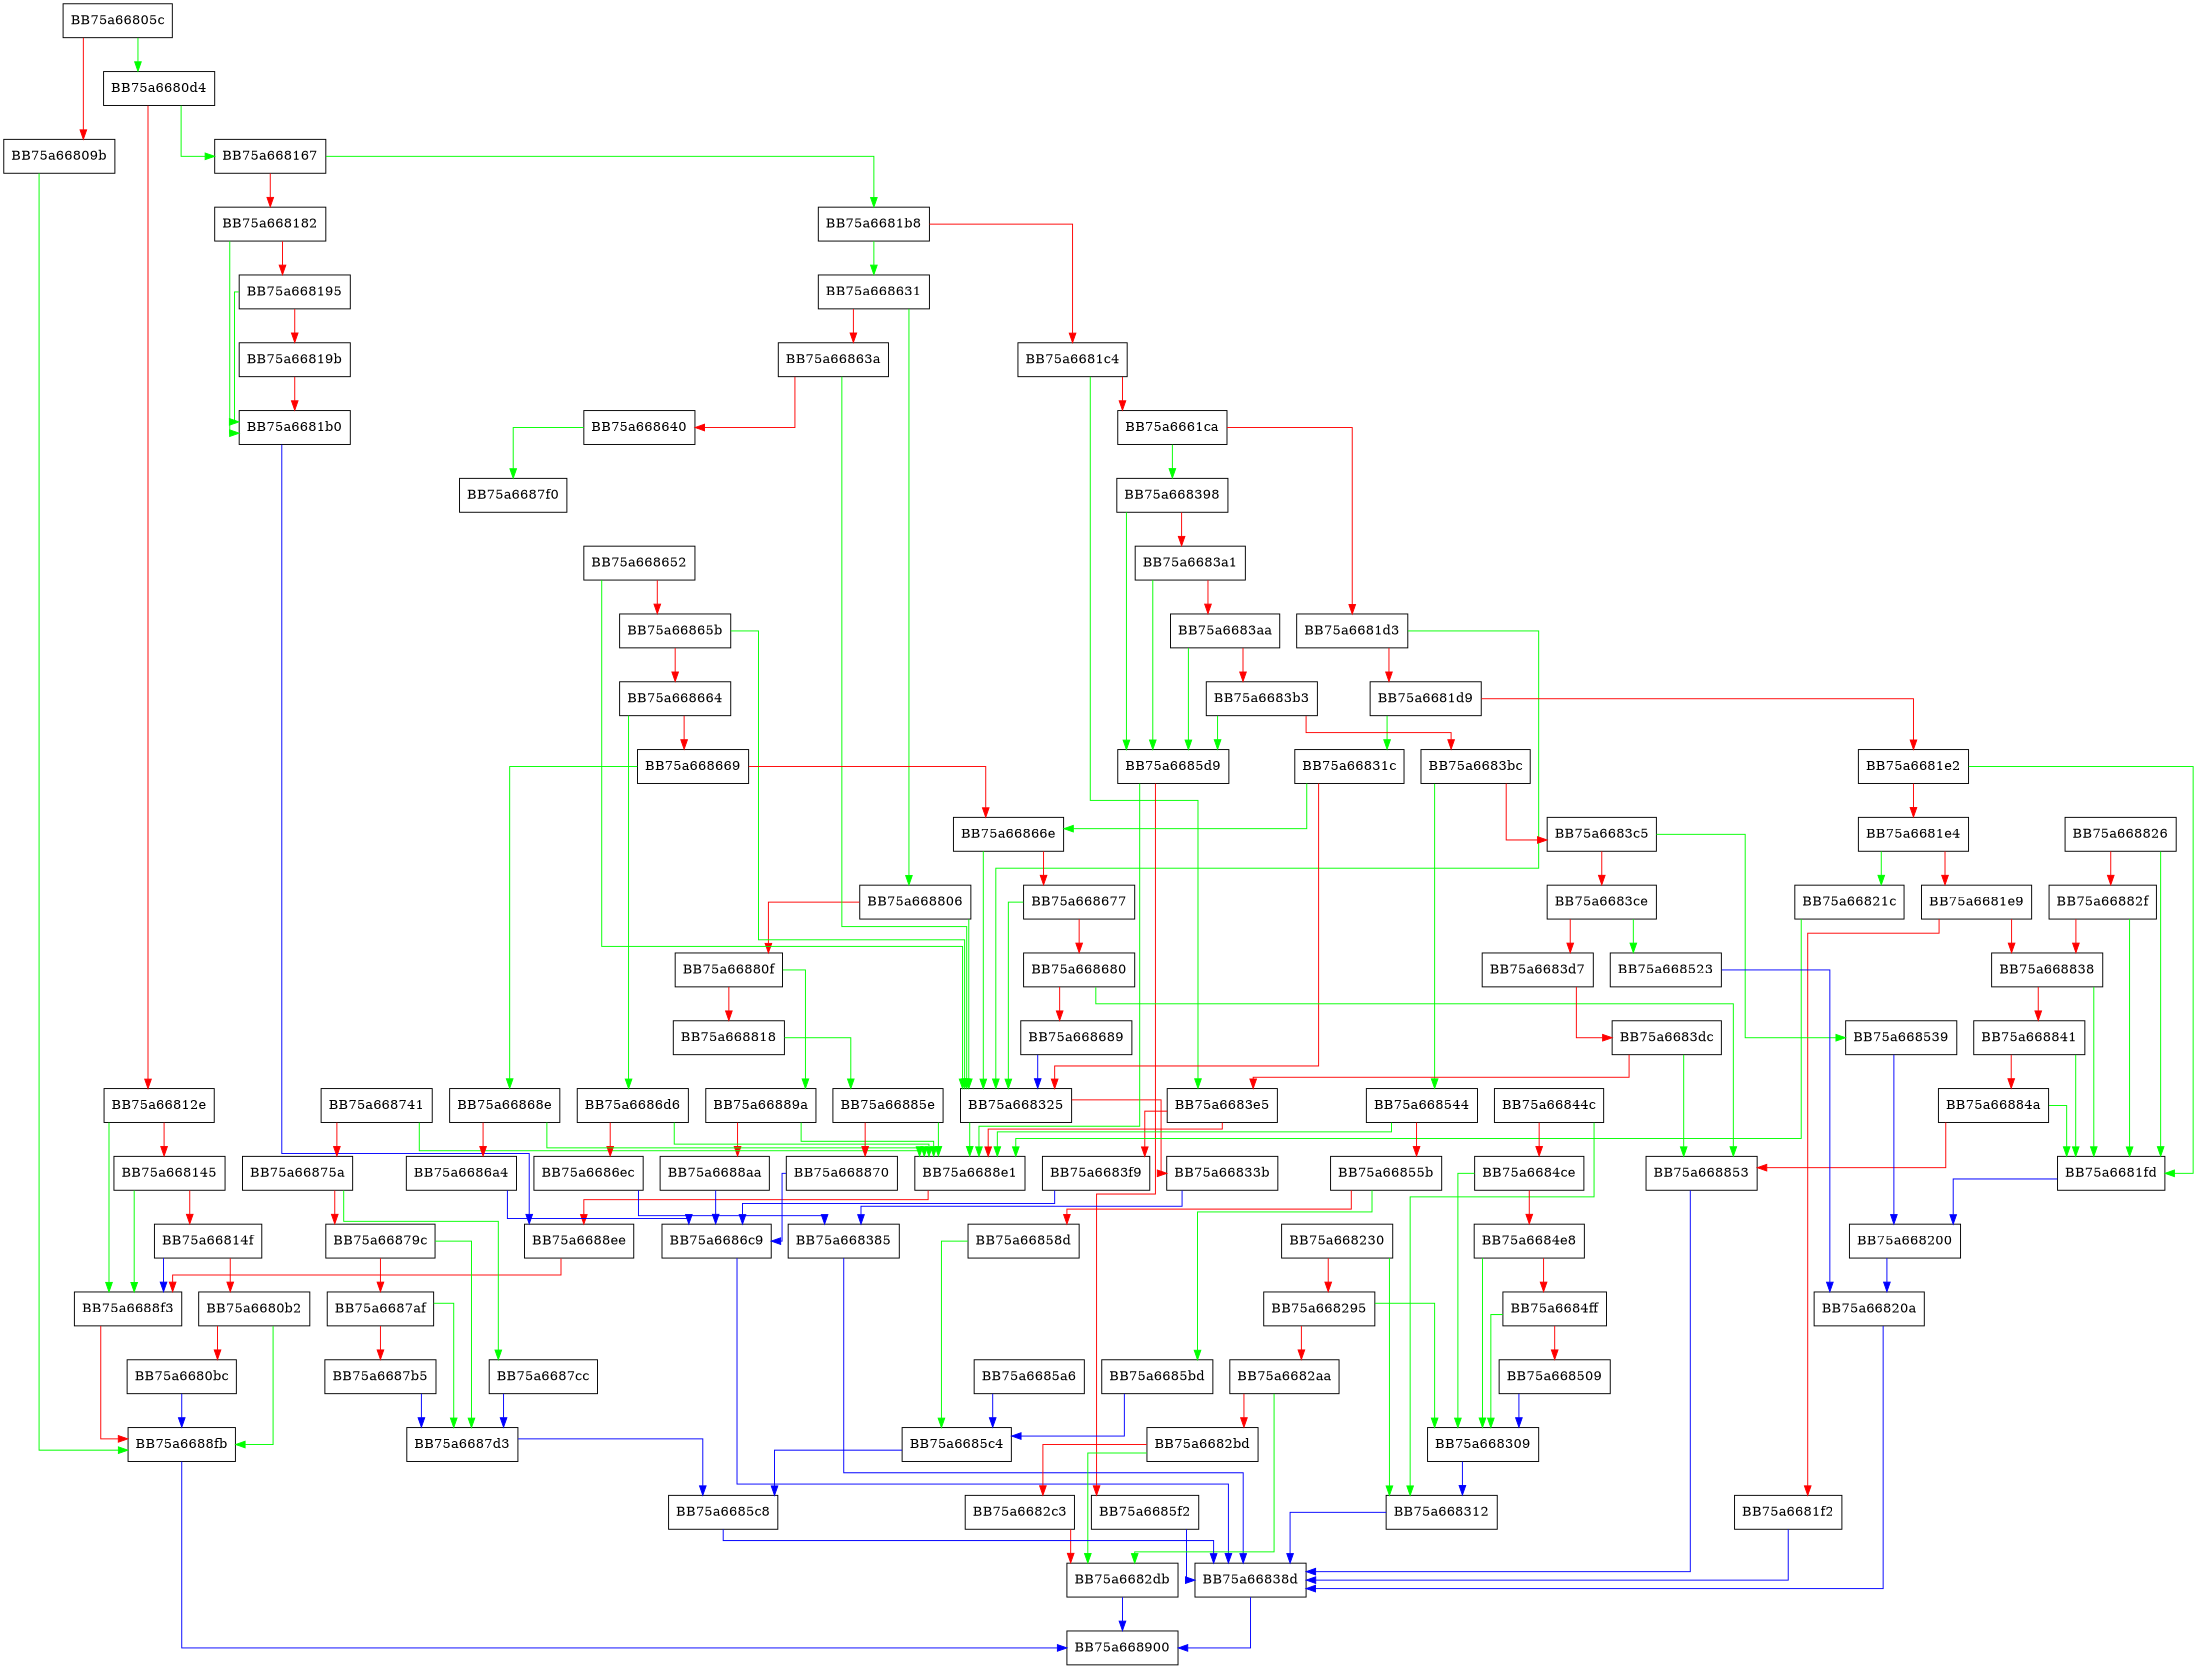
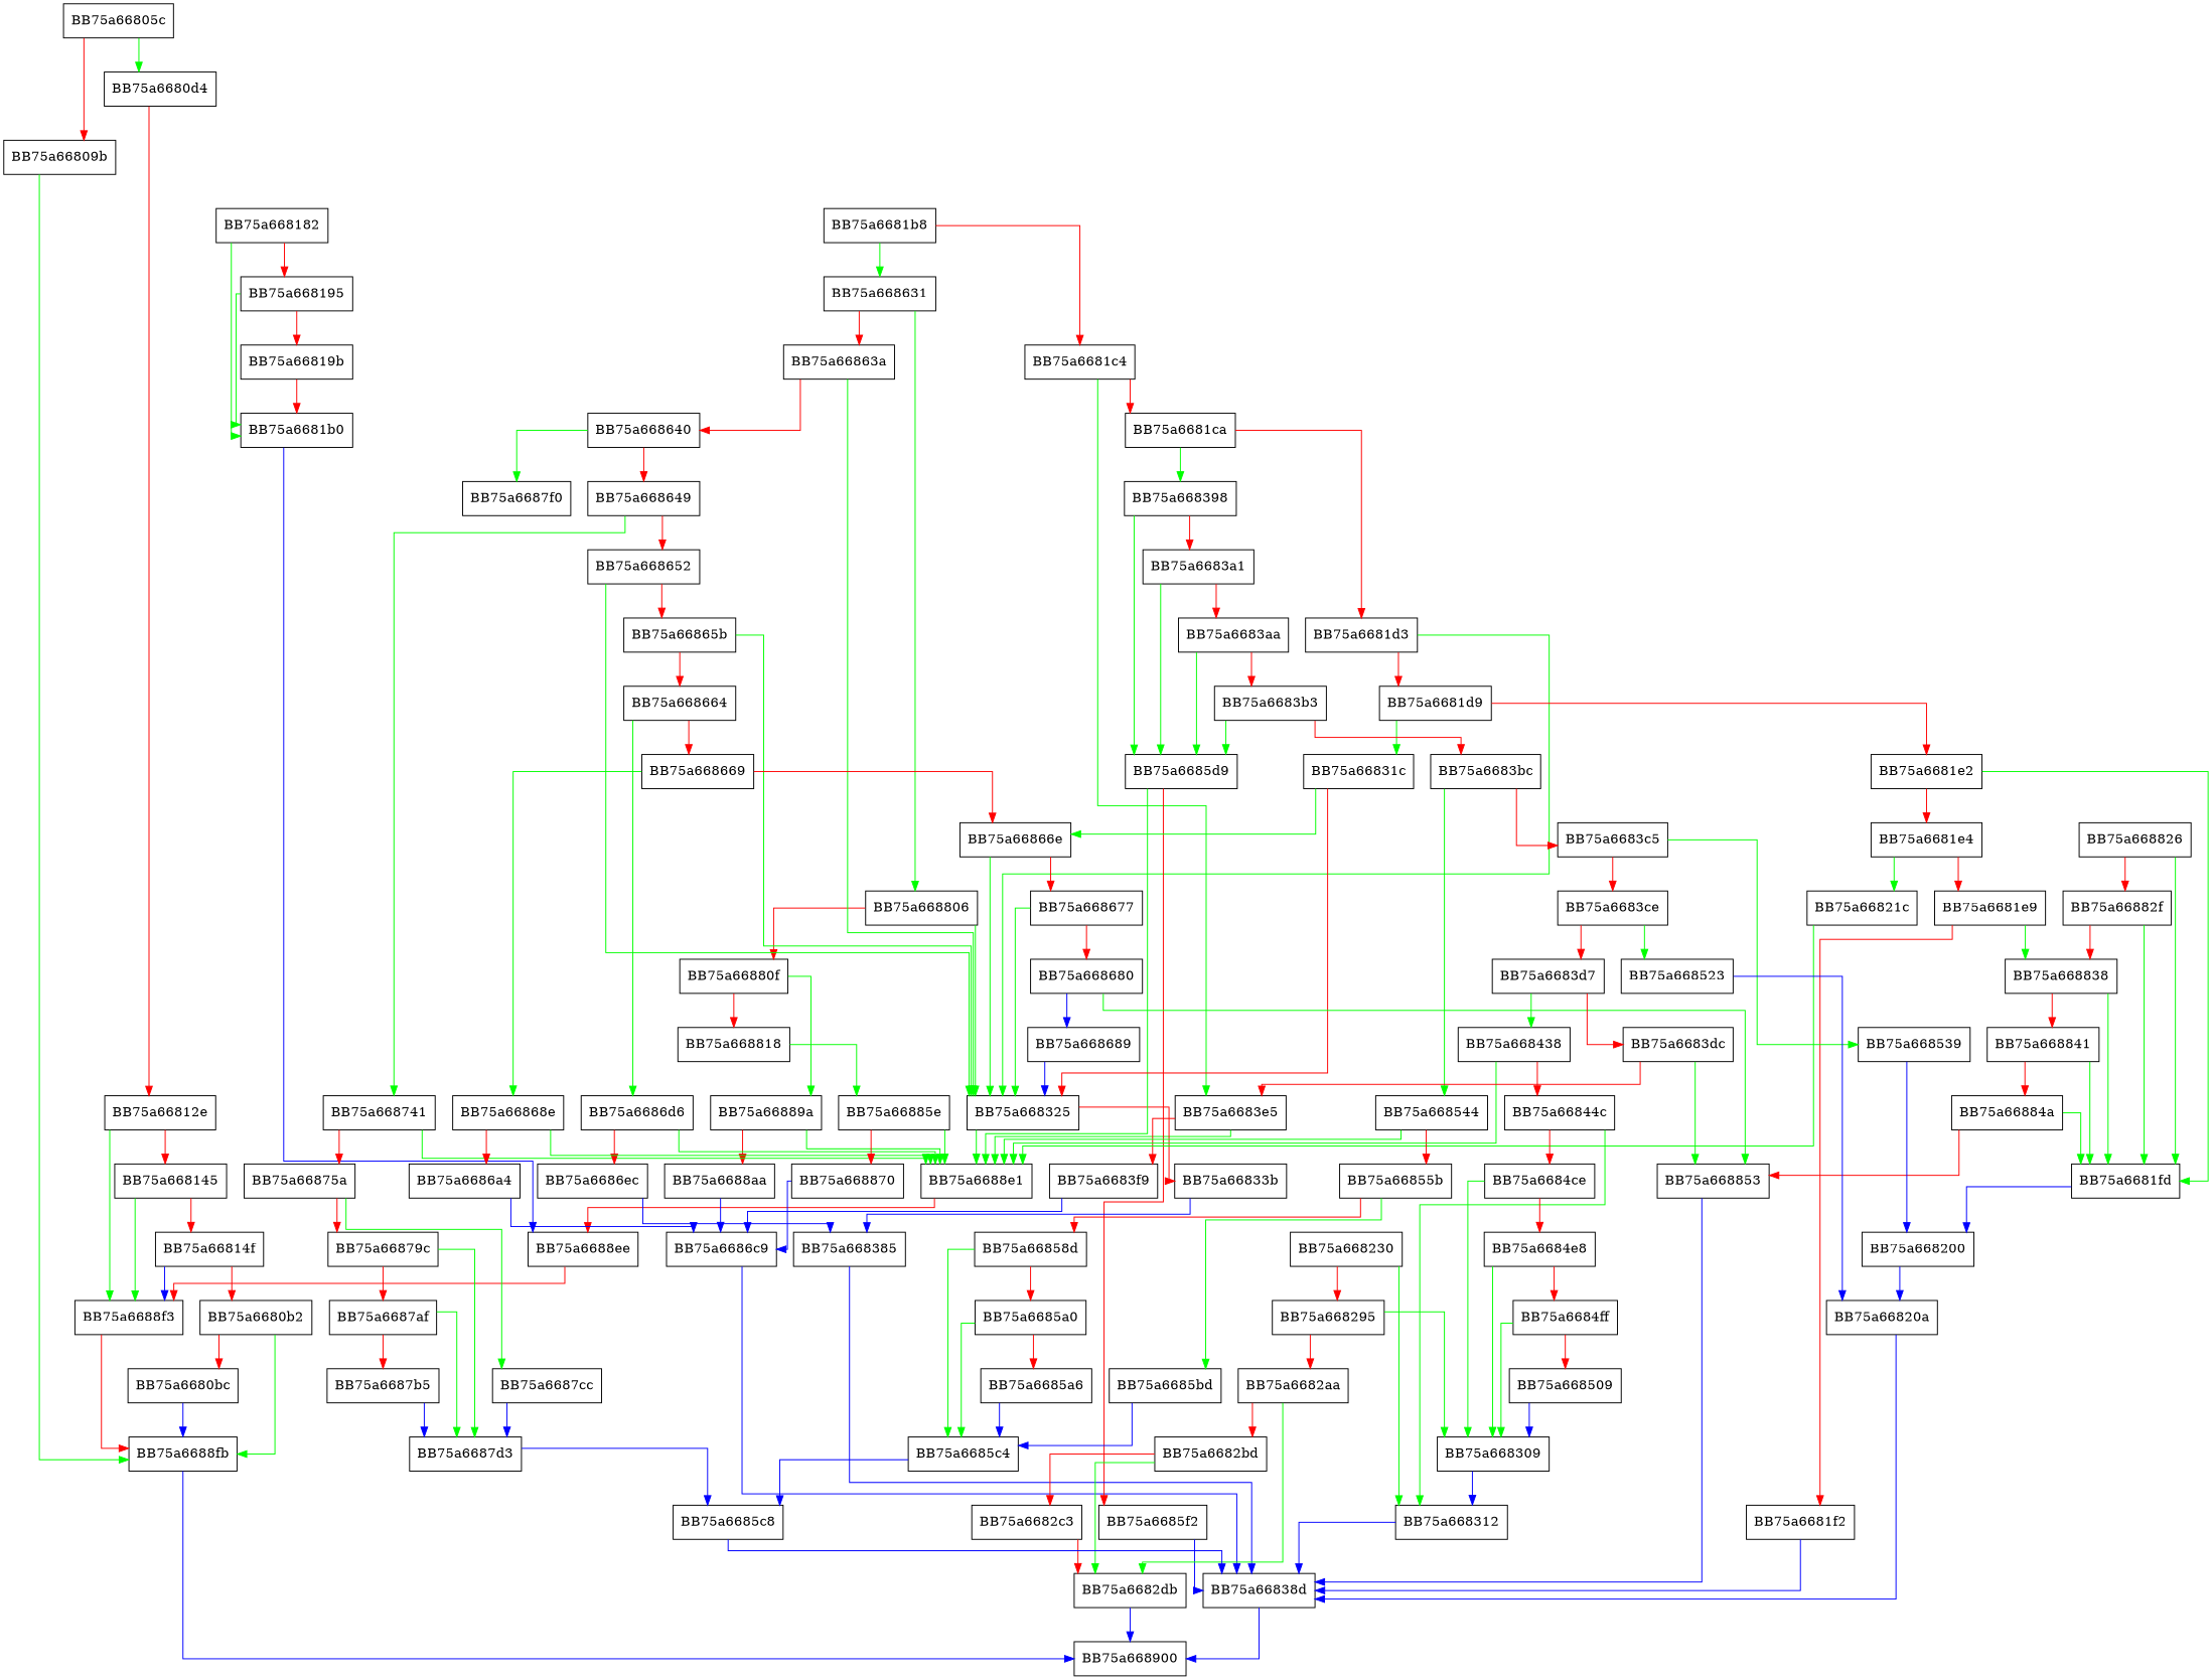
  digraph {
    splines=ortho
    node [shape=box]
    edge [color=red]
    BB75a66805c
    BB75a6680d4
    BB75a66809b
-   BB75a668167
    BB75a66812e
    BB75a6688fb
    BB75a6681b8
    BB75a668182
    BB75a6688f3
    BB75a668145
    BB75a668900
    BB75a6680b2
    BB75a6680bc
    BB75a668631
    BB75a6681c4
    BB75a6681b0
    BB75a668195
    BB75a66814f
    BB75a668806
    BB75a66863a
    BB75a6683e5
-   BB75a6681ca [label=BB75a6661ca]
+   BB75a6681ca
    BB75a6688ee
    BB75a66819b
    BB75a668325
    BB75a66880f
    BB75a668640
    BB75a6688e1
    BB75a6683f9
    BB75a668398
    BB75a6681d3
    BB75a6686c9
    BB75a6685d9
    BB75a6683a1
    BB75a6681d9
    BB75a6685f2
    BB75a6683aa
    BB75a66833b
    BB75a66831c
    BB75a6681e2
    BB75a668385
    BB75a66866e
    BB75a6681fd
    BB75a6681e4
    BB75a668677
    BB75a668200
    BB75a66821c
    BB75a6681e9
    BB75a66820a
    BB75a668838
    BB75a6681f2
    BB75a668230
    BB75a668312
    BB75a668295
    BB75a668841
    BB75a66838d
    BB75a66884a
    BB75a668309
    BB75a6682aa
    BB75a6682db
    BB75a6682bd
    BB75a6682c3
    BB75a668680
    BB75a6683b3
    BB75a6683bc
    BB75a668544
    BB75a6683c5
    BB75a66855b
    BB75a668539
    BB75a6683ce
    BB75a6685bd
    BB75a66858d
    BB75a668523
    BB75a6683d7
+   BB75a668438
    BB75a6683dc
    BB75a66844c
    BB75a668853
    BB75a6684ce
    BB75a6684e8
    BB75a6684ff
    BB75a668509
    BB75a6685c4
+   BB75a6685a0
    BB75a6685c8
    BB75a6685a6
    BB75a66889a
    BB75a668818
    BB75a6687f0
+   BB75a668649
    BB75a668741
    BB75a668652
    BB75a66875a
    BB75a66865b
    BB75a6687cc
    BB75a66879c
    BB75a668664
    BB75a6686d6
    BB75a668669
    BB75a6686ec
    BB75a66868e
    BB75a6686a4
    BB75a668689
    BB75a6687d3
    BB75a6687af
    BB75a6687b5
    BB75a6688aa
    BB75a66885e
    BB75a668870
    BB75a668826
    BB75a66882f
    BB75a66805c -> BB75a6680d4 [color=green]
    BB75a66805c -> BB75a66809b
-   BB75a6680d4 -> BB75a668167 [color=green]
    BB75a6680d4 -> BB75a66812e
    BB75a66809b -> BB75a6688fb [color=green]
-   BB75a668167 -> BB75a6681b8 [color=green]
-   BB75a668167 -> BB75a668182
    BB75a66812e -> BB75a6688f3 [color=green]
    BB75a66812e -> BB75a668145
    BB75a6688fb -> BB75a668900 [color=blue]
    BB75a6681b8 -> BB75a668631 [color=green]
    BB75a6681b8 -> BB75a6681c4
    BB75a668182 -> BB75a6681b0 [color=green]
    BB75a668182 -> BB75a668195
    BB75a6688f3 -> BB75a6688fb
    BB75a668145 -> BB75a6688f3 [color=green]
    BB75a668145 -> BB75a66814f
    BB75a6680b2 -> BB75a6688fb [color=green]
    BB75a6680b2 -> BB75a6680bc
    BB75a6680bc -> BB75a6688fb [color=blue]
    BB75a668631 -> BB75a668806 [color=green]
    BB75a668631 -> BB75a66863a
    BB75a6681c4 -> BB75a6683e5 [color=green]
    BB75a6681c4 -> BB75a6681ca
    BB75a6681b0 -> BB75a6688ee [color=blue]
    BB75a668195 -> BB75a6681b0 [color=green]
    BB75a668195 -> BB75a66819b
    BB75a66814f -> BB75a6688f3 [color=blue]
    BB75a66814f -> BB75a6680b2
    BB75a668806 -> BB75a668325 [color=green]
    BB75a668806 -> BB75a66880f
    BB75a66863a -> BB75a668325 [color=green]
    BB75a66863a -> BB75a668640
-   BB75a6683e5 -> BB75a6688e1
+   BB75a6683e5 -> BB75a6688e1 [color=green]
    BB75a6683e5 -> BB75a6683f9
    BB75a6681ca -> BB75a668398 [color=green]
    BB75a6681ca -> BB75a6681d3
    BB75a6688ee -> BB75a6688f3
    BB75a66819b -> BB75a6681b0
    BB75a668325 -> BB75a6688e1 [color=green]
    BB75a668325 -> BB75a66833b
    BB75a66880f -> BB75a66889a [color=green]
    BB75a66880f -> BB75a668818
    BB75a668640 -> BB75a6687f0 [color=green]
+   BB75a668640 -> BB75a668649
    BB75a6688e1 -> BB75a6688ee
    BB75a6683f9 -> BB75a6686c9 [color=blue]
    BB75a668398 -> BB75a6685d9 [color=green]
    BB75a668398 -> BB75a6683a1
    BB75a6681d3 -> BB75a668325 [color=green]
    BB75a6681d3 -> BB75a6681d9
    BB75a6686c9 -> BB75a66838d [color=blue]
    BB75a6685d9 -> BB75a6688e1 [color=green]
    BB75a6685d9 -> BB75a6685f2
    BB75a6683a1 -> BB75a6685d9 [color=green]
    BB75a6683a1 -> BB75a6683aa
    BB75a6681d9 -> BB75a66831c [color=green]
    BB75a6681d9 -> BB75a6681e2
    BB75a6685f2 -> BB75a66838d [color=blue]
    BB75a6683aa -> BB75a6685d9 [color=green]
    BB75a6683aa -> BB75a6683b3
    BB75a66833b -> BB75a668385 [color=blue]
    BB75a66831c -> BB75a668325
    BB75a66831c -> BB75a66866e [color=green]
    BB75a6681e2 -> BB75a6681fd [color=green]
    BB75a6681e2 -> BB75a6681e4
    BB75a668385 -> BB75a66838d [color=blue]
    BB75a66866e -> BB75a668325 [color=green]
    BB75a66866e -> BB75a668677
    BB75a6681fd -> BB75a668200 [color=blue]
    BB75a6681e4 -> BB75a66821c [color=green]
    BB75a6681e4 -> BB75a6681e9
    BB75a668677 -> BB75a668325 [color=green]
    BB75a668677 -> BB75a668680
    BB75a668200 -> BB75a66820a [color=blue]
    BB75a66821c -> BB75a6688e1 [color=green]
-   BB75a6681e9 -> BB75a668838
+   BB75a6681e9 -> BB75a668838 [color=green]
    BB75a6681e9 -> BB75a6681f2
    BB75a66820a -> BB75a66838d [color=blue]
    BB75a668838 -> BB75a6681fd [color=green]
    BB75a668838 -> BB75a668841
    BB75a6681f2 -> BB75a66838d [color=blue]
    BB75a668230 -> BB75a668312 [color=green]
    BB75a668230 -> BB75a668295
    BB75a668312 -> BB75a66838d [color=blue]
    BB75a668295 -> BB75a668309 [color=green]
    BB75a668295 -> BB75a6682aa
    BB75a668841 -> BB75a6681fd [color=green]
    BB75a668841 -> BB75a66884a
    BB75a66838d -> BB75a668900 [color=blue]
    BB75a66884a -> BB75a6681fd [color=green]
    BB75a66884a -> BB75a668853
    BB75a668309 -> BB75a668312 [color=blue]
    BB75a6682aa -> BB75a6682db [color=green]
    BB75a6682aa -> BB75a6682bd
    BB75a6682db -> BB75a668900 [color=blue]
    BB75a6682bd -> BB75a6682db [color=green]
    BB75a6682bd -> BB75a6682c3
    BB75a6682c3 -> BB75a6682db
    BB75a668680 -> BB75a668853 [color=green]
-   BB75a668680 -> BB75a668689
+   BB75a668680 -> BB75a668689 [color=blue]
    BB75a6683b3 -> BB75a6685d9 [color=green]
    BB75a6683b3 -> BB75a6683bc
    BB75a6683bc -> BB75a668544 [color=green]
    BB75a6683bc -> BB75a6683c5
    BB75a668544 -> BB75a6688e1 [color=green]
    BB75a668544 -> BB75a66855b
    BB75a6683c5 -> BB75a668539 [color=green]
    BB75a6683c5 -> BB75a6683ce
    BB75a66855b -> BB75a6685bd [color=green]
    BB75a66855b -> BB75a66858d
    BB75a668539 -> BB75a668200 [color=blue]
    BB75a6683ce -> BB75a668523 [color=green]
    BB75a6683ce -> BB75a6683d7
    BB75a6685bd -> BB75a6685c4 [color=blue]
    BB75a66858d -> BB75a6685c4 [color=green]
+   BB75a66858d -> BB75a6685a0
    BB75a668523 -> BB75a66820a [color=blue]
+   BB75a6683d7 -> BB75a668438 [color=green]
    BB75a6683d7 -> BB75a6683dc
+   BB75a668438 -> BB75a6688e1 [color=green]
+   BB75a668438 -> BB75a66844c
    BB75a6683dc -> BB75a6683e5
    BB75a6683dc -> BB75a668853 [color=green]
    BB75a66844c -> BB75a668312 [color=green]
    BB75a66844c -> BB75a6684ce
    BB75a668853 -> BB75a66838d [color=blue]
    BB75a6684ce -> BB75a668309 [color=green]
    BB75a6684ce -> BB75a6684e8
    BB75a6684e8 -> BB75a668309 [color=green]
    BB75a6684e8 -> BB75a6684ff
    BB75a6684ff -> BB75a668309 [color=green]
    BB75a6684ff -> BB75a668509
    BB75a668509 -> BB75a668309 [color=blue]
    BB75a6685c4 -> BB75a6685c8 [color=blue]
+   BB75a6685a0 -> BB75a6685c4 [color=green]
+   BB75a6685a0 -> BB75a6685a6
    BB75a6685c8 -> BB75a66838d [color=blue]
    BB75a6685a6 -> BB75a6685c4 [color=blue]
    BB75a66889a -> BB75a6688e1 [color=green]
    BB75a66889a -> BB75a6688aa
    BB75a668818 -> BB75a66885e [color=green]
+   BB75a668649 -> BB75a668741 [color=green]
+   BB75a668649 -> BB75a668652
    BB75a668741 -> BB75a6688e1 [color=green]
    BB75a668741 -> BB75a66875a
    BB75a668652 -> BB75a668325 [color=green]
    BB75a668652 -> BB75a66865b
    BB75a66875a -> BB75a6687cc [color=green]
    BB75a66875a -> BB75a66879c
    BB75a66865b -> BB75a668325 [color=green]
    BB75a66865b -> BB75a668664
    BB75a6687cc -> BB75a6687d3 [color=blue]
    BB75a66879c -> BB75a6687d3 [color=green]
    BB75a66879c -> BB75a6687af
    BB75a668664 -> BB75a6686d6 [color=green]
    BB75a668664 -> BB75a668669
    BB75a6686d6 -> BB75a6688e1 [color=green]
    BB75a6686d6 -> BB75a6686ec
    BB75a668669 -> BB75a66866e
    BB75a668669 -> BB75a66868e [color=green]
    BB75a6686ec -> BB75a668385 [color=blue]
    BB75a66868e -> BB75a6688e1 [color=green]
    BB75a66868e -> BB75a6686a4
    BB75a6686a4 -> BB75a6686c9 [color=blue]
    BB75a668689 -> BB75a668325 [color=blue]
    BB75a6687d3 -> BB75a6685c8 [color=blue]
    BB75a6687af -> BB75a6687d3 [color=green]
    BB75a6687af -> BB75a6687b5
    BB75a6687b5 -> BB75a6687d3 [color=blue]
    BB75a6688aa -> BB75a6686c9 [color=blue]
    BB75a66885e -> BB75a6688e1 [color=green]
    BB75a66885e -> BB75a668870
    BB75a668870 -> BB75a6686c9 [color=blue]
    BB75a668826 -> BB75a6681fd [color=green]
    BB75a668826 -> BB75a66882f
    BB75a66882f -> BB75a6681fd [color=green]
    BB75a66882f -> BB75a668838
  }
